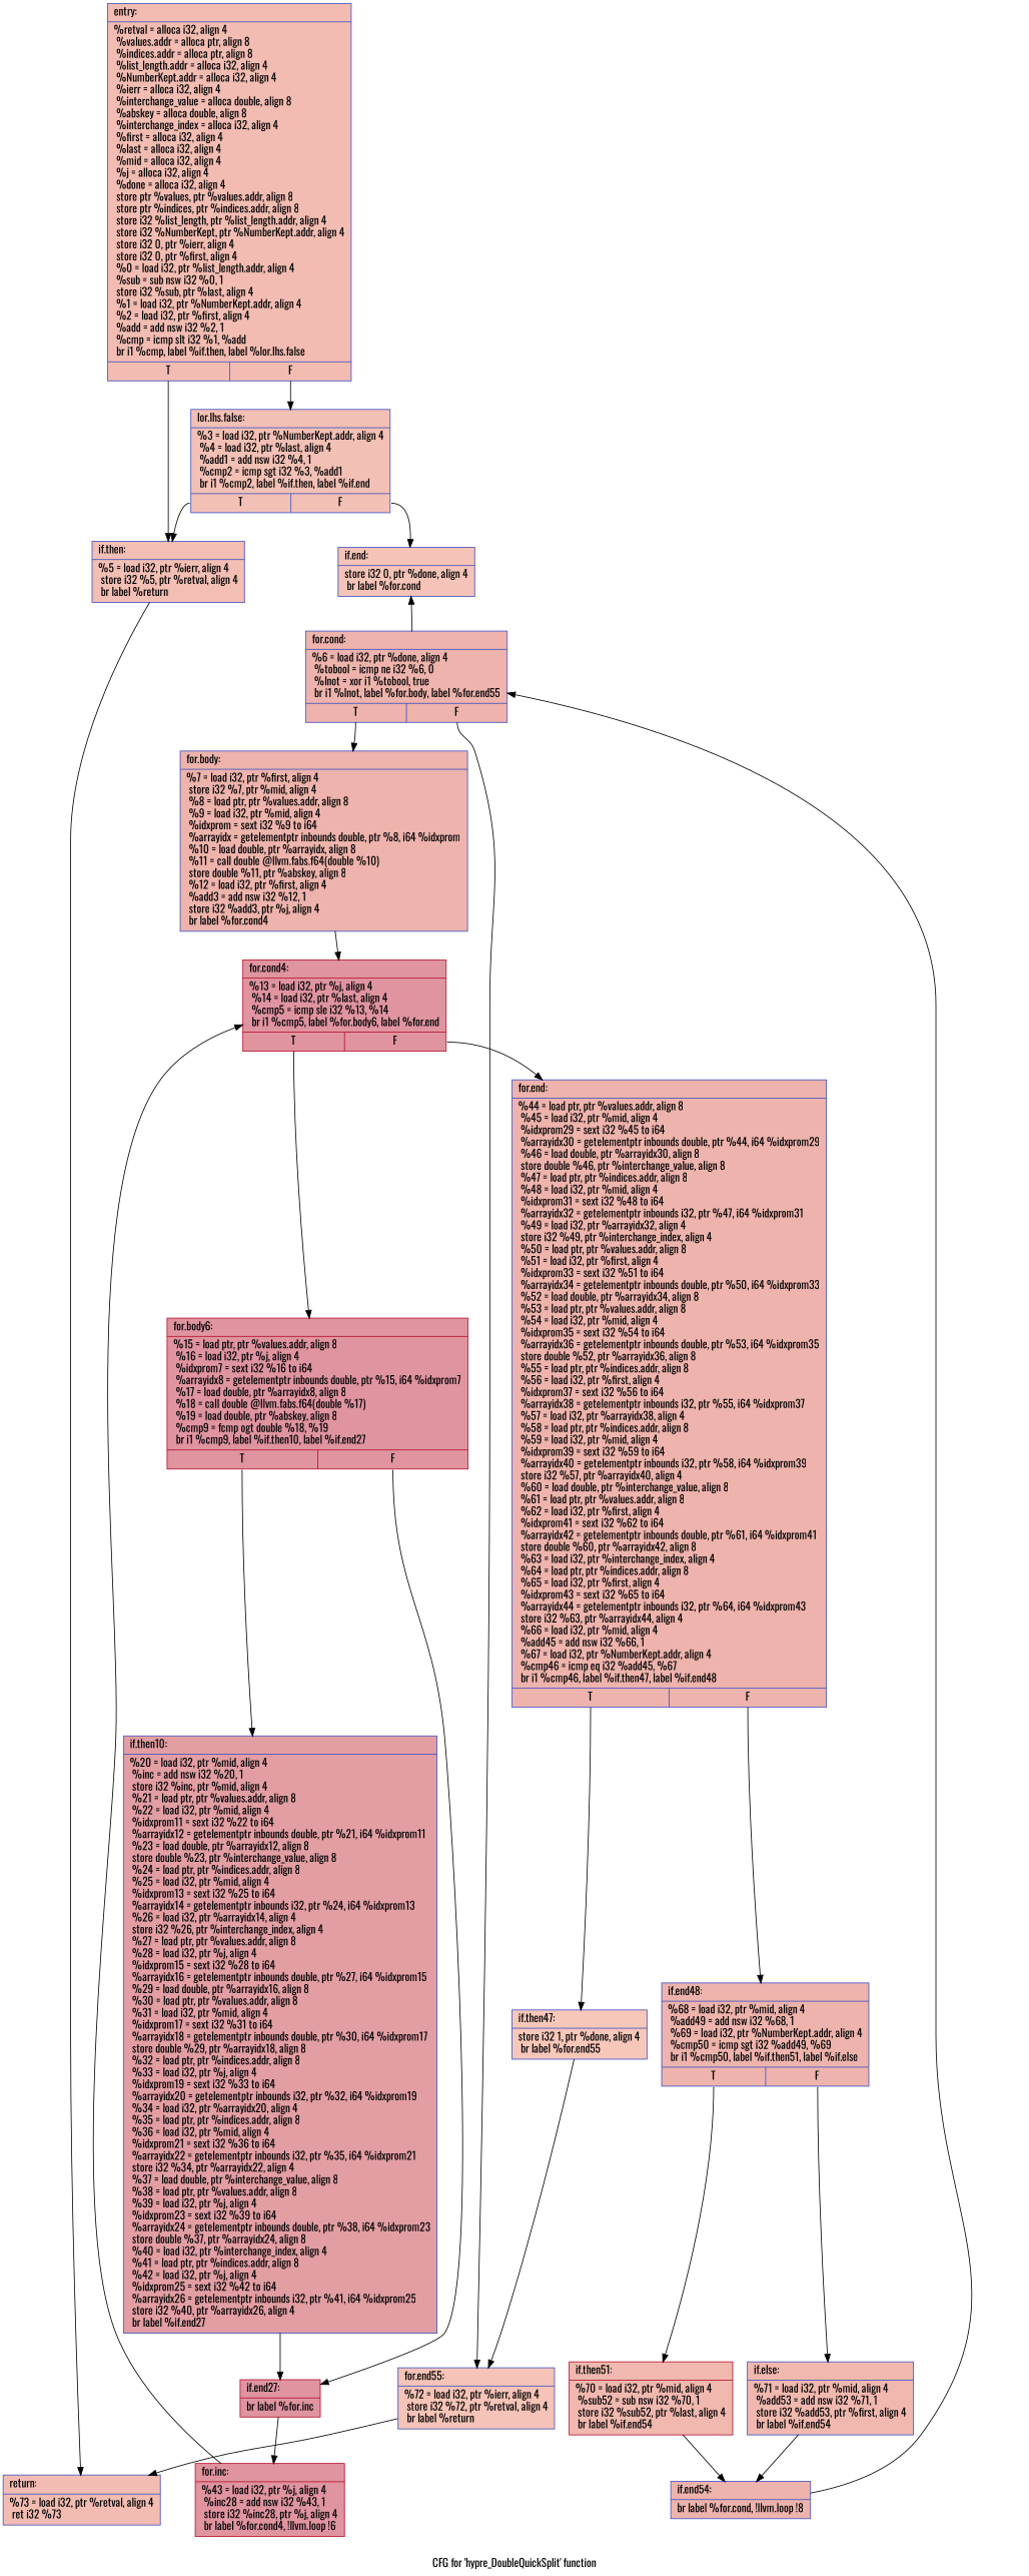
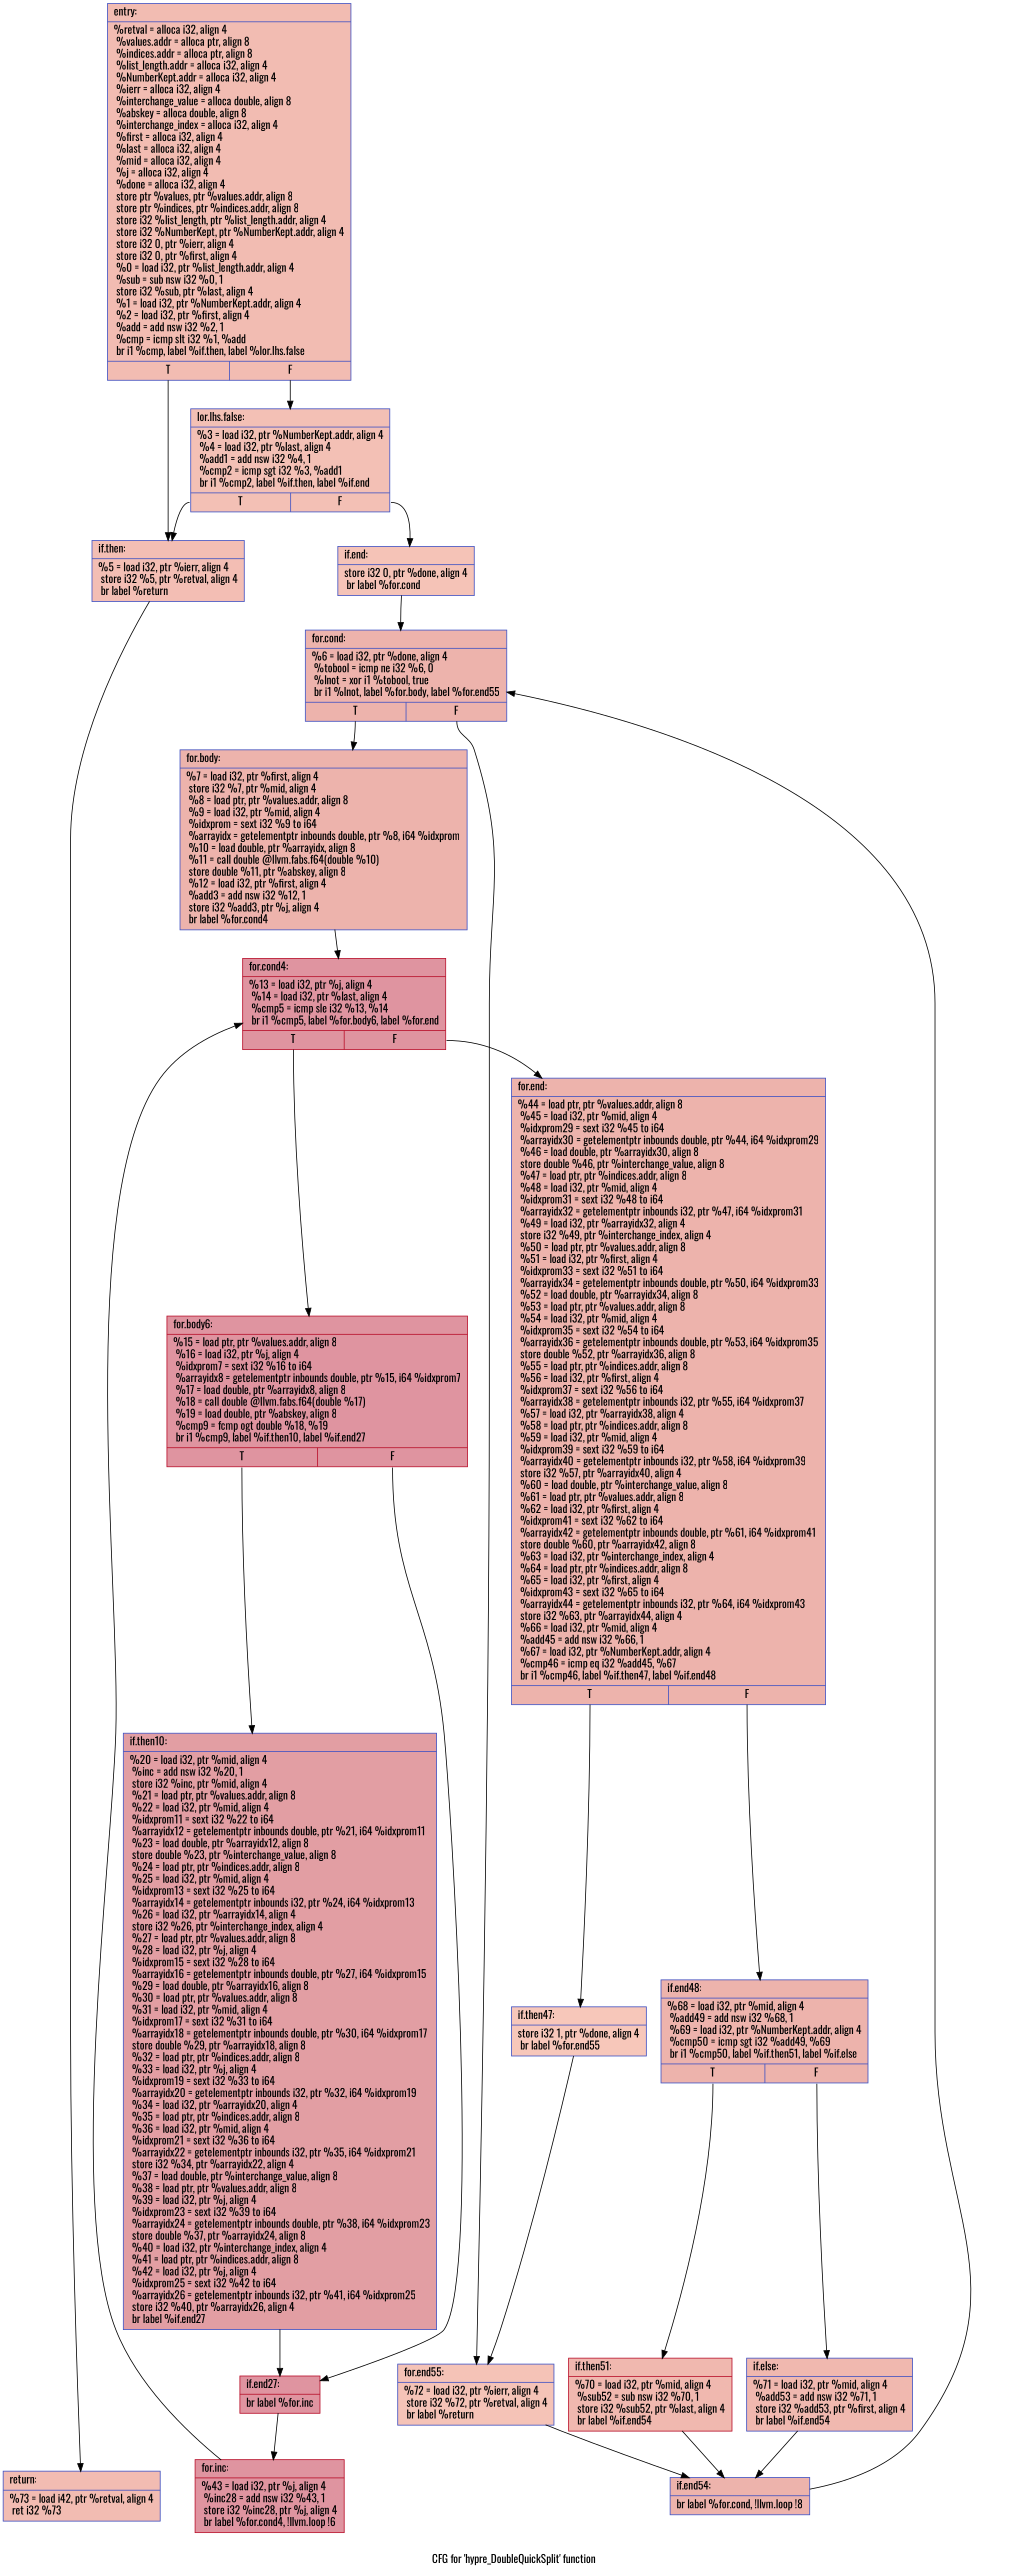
  digraph {
    fontname=Oswald
    label="CFG for 'hypre_DoubleQuickSplit' function"
    node [color="#3d50c3ff" fillcolor="#d6524470" fontname=Oswald shape=record style=filled]
    edge [fontname=Oswald]
    n1 [fillcolor="#e1675170" label="{entry:\l|  %retval = alloca i32, align 4\l  %values.addr = alloca ptr, align 8\l  %indices.addr = alloca ptr, align 8\l  %list_length.addr = alloca i32, align 4\l  %NumberKept.addr = alloca i32, align 4\l  %ierr = alloca i32, align 4\l  %interchange_value = alloca double, align 8\l  %abskey = alloca double, align 8\l  %interchange_index = alloca i32, align 4\l  %first = alloca i32, align 4\l  %last = alloca i32, align 4\l  %mid = alloca i32, align 4\l  %j = alloca i32, align 4\l  %done = alloca i32, align 4\l  store ptr %values, ptr %values.addr, align 8\l  store ptr %indices, ptr %indices.addr, align 8\l  store i32 %list_length, ptr %list_length.addr, align 4\l  store i32 %NumberKept, ptr %NumberKept.addr, align 4\l  store i32 0, ptr %ierr, align 4\l  store i32 0, ptr %first, align 4\l  %0 = load i32, ptr %list_length.addr, align 4\l  %sub = sub nsw i32 %0, 1\l  store i32 %sub, ptr %last, align 4\l  %1 = load i32, ptr %NumberKept.addr, align 4\l  %2 = load i32, ptr %first, align 4\l  %add = add nsw i32 %2, 1\l  %cmp = icmp slt i32 %1, %add\l  br i1 %cmp, label %if.then, label %lor.lhs.false\l|{<s0>T|<s1>F}}"]
    n2 [fillcolor="#e36c5570" label="{if.then:\l|  %5 = load i32, ptr %ierr, align 4\l  store i32 %5, ptr %retval, align 4\l  br label %return\l}"]
    n3 [fillcolor="#e5705870" label="{lor.lhs.false:\l|  %3 = load i32, ptr %NumberKept.addr, align 4\l  %4 = load i32, ptr %last, align 4\l  %add1 = add nsw i32 %4, 1\l  %cmp2 = icmp sgt i32 %3, %add1\l  br i1 %cmp2, label %if.then, label %if.end\l|{<s0>T|<s1>F}}"]
-   n4 [fillcolor="#e1675170" label="{return:\l|  %73 = load i32, ptr %retval, align 4\l  ret i32 %73\l}"]
+   n4 [fillcolor="#e1675170" label="{return:\l|  %73 = load i42, ptr %retval, align 4\l  ret i32 %73\l}"]
    n5 [fillcolor="#e8765c70" label="{if.end:\l|  store i32 0, ptr %done, align 4\l  br label %for.cond\l}"]
    n6 [label="{for.cond:\l|  %6 = load i32, ptr %done, align 4\l  %tobool = icmp ne i32 %6, 0\l  %lnot = xor i1 %tobool, true\l  br i1 %lnot, label %for.body, label %for.end55\l|{<s0>T|<s1>F}}"]
    n7 [label="{for.body:\l|  %7 = load i32, ptr %first, align 4\l  store i32 %7, ptr %mid, align 4\l  %8 = load ptr, ptr %values.addr, align 8\l  %9 = load i32, ptr %mid, align 4\l  %idxprom = sext i32 %9 to i64\l  %arrayidx = getelementptr inbounds double, ptr %8, i64 %idxprom\l  %10 = load double, ptr %arrayidx, align 8\l  %11 = call double @llvm.fabs.f64(double %10)\l  store double %11, ptr %abskey, align 8\l  %12 = load i32, ptr %first, align 4\l  %add3 = add nsw i32 %12, 1\l  store i32 %add3, ptr %j, align 4\l  br label %for.cond4\l}"]
    n8 [fillcolor="#e8765c70" label="{for.end55:\l|  %72 = load i32, ptr %ierr, align 4\l  store i32 %72, ptr %retval, align 4\l  br label %return\l}"]
    n9 [color="#b70d28ff" fillcolor="#b70d2870" label="{for.cond4:\l|  %13 = load i32, ptr %j, align 4\l  %14 = load i32, ptr %last, align 4\l  %cmp5 = icmp sle i32 %13, %14\l  br i1 %cmp5, label %for.body6, label %for.end\l|{<s0>T|<s1>F}}"]
    n10 [color="#b70d28ff" fillcolor="#b70d2870" label="{for.body6:\l|  %15 = load ptr, ptr %values.addr, align 8\l  %16 = load i32, ptr %j, align 4\l  %idxprom7 = sext i32 %16 to i64\l  %arrayidx8 = getelementptr inbounds double, ptr %15, i64 %idxprom7\l  %17 = load double, ptr %arrayidx8, align 8\l  %18 = call double @llvm.fabs.f64(double %17)\l  %19 = load double, ptr %abskey, align 8\l  %cmp9 = fcmp ogt double %18, %19\l  br i1 %cmp9, label %if.then10, label %if.end27\l|{<s0>T|<s1>F}}"]
    n11 [label="{for.end:\l|  %44 = load ptr, ptr %values.addr, align 8\l  %45 = load i32, ptr %mid, align 4\l  %idxprom29 = sext i32 %45 to i64\l  %arrayidx30 = getelementptr inbounds double, ptr %44, i64 %idxprom29\l  %46 = load double, ptr %arrayidx30, align 8\l  store double %46, ptr %interchange_value, align 8\l  %47 = load ptr, ptr %indices.addr, align 8\l  %48 = load i32, ptr %mid, align 4\l  %idxprom31 = sext i32 %48 to i64\l  %arrayidx32 = getelementptr inbounds i32, ptr %47, i64 %idxprom31\l  %49 = load i32, ptr %arrayidx32, align 4\l  store i32 %49, ptr %interchange_index, align 4\l  %50 = load ptr, ptr %values.addr, align 8\l  %51 = load i32, ptr %first, align 4\l  %idxprom33 = sext i32 %51 to i64\l  %arrayidx34 = getelementptr inbounds double, ptr %50, i64 %idxprom33\l  %52 = load double, ptr %arrayidx34, align 8\l  %53 = load ptr, ptr %values.addr, align 8\l  %54 = load i32, ptr %mid, align 4\l  %idxprom35 = sext i32 %54 to i64\l  %arrayidx36 = getelementptr inbounds double, ptr %53, i64 %idxprom35\l  store double %52, ptr %arrayidx36, align 8\l  %55 = load ptr, ptr %indices.addr, align 8\l  %56 = load i32, ptr %first, align 4\l  %idxprom37 = sext i32 %56 to i64\l  %arrayidx38 = getelementptr inbounds i32, ptr %55, i64 %idxprom37\l  %57 = load i32, ptr %arrayidx38, align 4\l  %58 = load ptr, ptr %indices.addr, align 8\l  %59 = load i32, ptr %mid, align 4\l  %idxprom39 = sext i32 %59 to i64\l  %arrayidx40 = getelementptr inbounds i32, ptr %58, i64 %idxprom39\l  store i32 %57, ptr %arrayidx40, align 4\l  %60 = load double, ptr %interchange_value, align 8\l  %61 = load ptr, ptr %values.addr, align 8\l  %62 = load i32, ptr %first, align 4\l  %idxprom41 = sext i32 %62 to i64\l  %arrayidx42 = getelementptr inbounds double, ptr %61, i64 %idxprom41\l  store double %60, ptr %arrayidx42, align 8\l  %63 = load i32, ptr %interchange_index, align 4\l  %64 = load ptr, ptr %indices.addr, align 8\l  %65 = load i32, ptr %first, align 4\l  %idxprom43 = sext i32 %65 to i64\l  %arrayidx44 = getelementptr inbounds i32, ptr %64, i64 %idxprom43\l  store i32 %63, ptr %arrayidx44, align 4\l  %66 = load i32, ptr %mid, align 4\l  %add45 = add nsw i32 %66, 1\l  %67 = load i32, ptr %NumberKept.addr, align 4\l  %cmp46 = icmp eq i32 %add45, %67\l  br i1 %cmp46, label %if.then47, label %if.end48\l|{<s0>T|<s1>F}}"]
    n12 [fillcolor="#be242e70" label="{if.then10:\l|  %20 = load i32, ptr %mid, align 4\l  %inc = add nsw i32 %20, 1\l  store i32 %inc, ptr %mid, align 4\l  %21 = load ptr, ptr %values.addr, align 8\l  %22 = load i32, ptr %mid, align 4\l  %idxprom11 = sext i32 %22 to i64\l  %arrayidx12 = getelementptr inbounds double, ptr %21, i64 %idxprom11\l  %23 = load double, ptr %arrayidx12, align 8\l  store double %23, ptr %interchange_value, align 8\l  %24 = load ptr, ptr %indices.addr, align 8\l  %25 = load i32, ptr %mid, align 4\l  %idxprom13 = sext i32 %25 to i64\l  %arrayidx14 = getelementptr inbounds i32, ptr %24, i64 %idxprom13\l  %26 = load i32, ptr %arrayidx14, align 4\l  store i32 %26, ptr %interchange_index, align 4\l  %27 = load ptr, ptr %values.addr, align 8\l  %28 = load i32, ptr %j, align 4\l  %idxprom15 = sext i32 %28 to i64\l  %arrayidx16 = getelementptr inbounds double, ptr %27, i64 %idxprom15\l  %29 = load double, ptr %arrayidx16, align 8\l  %30 = load ptr, ptr %values.addr, align 8\l  %31 = load i32, ptr %mid, align 4\l  %idxprom17 = sext i32 %31 to i64\l  %arrayidx18 = getelementptr inbounds double, ptr %30, i64 %idxprom17\l  store double %29, ptr %arrayidx18, align 8\l  %32 = load ptr, ptr %indices.addr, align 8\l  %33 = load i32, ptr %j, align 4\l  %idxprom19 = sext i32 %33 to i64\l  %arrayidx20 = getelementptr inbounds i32, ptr %32, i64 %idxprom19\l  %34 = load i32, ptr %arrayidx20, align 4\l  %35 = load ptr, ptr %indices.addr, align 8\l  %36 = load i32, ptr %mid, align 4\l  %idxprom21 = sext i32 %36 to i64\l  %arrayidx22 = getelementptr inbounds i32, ptr %35, i64 %idxprom21\l  store i32 %34, ptr %arrayidx22, align 4\l  %37 = load double, ptr %interchange_value, align 8\l  %38 = load ptr, ptr %values.addr, align 8\l  %39 = load i32, ptr %j, align 4\l  %idxprom23 = sext i32 %39 to i64\l  %arrayidx24 = getelementptr inbounds double, ptr %38, i64 %idxprom23\l  store double %37, ptr %arrayidx24, align 8\l  %40 = load i32, ptr %interchange_index, align 4\l  %41 = load ptr, ptr %indices.addr, align 8\l  %42 = load i32, ptr %j, align 4\l  %idxprom25 = sext i32 %42 to i64\l  %arrayidx26 = getelementptr inbounds i32, ptr %41, i64 %idxprom25\l  store i32 %40, ptr %arrayidx26, align 4\l  br label %if.end27\l}"]
    n13 [color="#b70d28ff" fillcolor="#b70d2870" label="{if.end27:\l|  br label %for.inc\l}"]
    n14 [fillcolor="#ec7f6370" label="{if.then47:\l|  store i32 1, ptr %done, align 4\l  br label %for.end55\l}"]
    n15 [label="{if.end48:\l|  %68 = load i32, ptr %mid, align 4\l  %add49 = add nsw i32 %68, 1\l  %69 = load i32, ptr %NumberKept.addr, align 4\l  %cmp50 = icmp sgt i32 %add49, %69\l  br i1 %cmp50, label %if.then51, label %if.else\l|{<s0>T|<s1>F}}"]
    n16 [color="#b70d28ff" fillcolor="#b70d2870" label="{for.inc:\l|  %43 = load i32, ptr %j, align 4\l  %inc28 = add nsw i32 %43, 1\l  store i32 %inc28, ptr %j, align 4\l  br label %for.cond4, !llvm.loop !6\l}"]
    n17 [color="#b70d28ff" fillcolor="#dc5d4a70" label="{if.then51:\l|  %70 = load i32, ptr %mid, align 4\l  %sub52 = sub nsw i32 %70, 1\l  store i32 %sub52, ptr %last, align 4\l  br label %if.end54\l}"]
    n18 [fillcolor="#dc5d4a70" label="{if.else:\l|  %71 = load i32, ptr %mid, align 4\l  %add53 = add nsw i32 %71, 1\l  store i32 %add53, ptr %first, align 4\l  br label %if.end54\l}"]
    n19 [label="{if.end54:\l|  br label %for.cond, !llvm.loop !8\l}"]
    n1 -> n2 [tailport=s0]
    n1 -> n3 [tailport=s1]
    n2 -> n4
    n3 -> n2 [tailport=s0]
    n3 -> n5 [tailport=s1]
-   n6 -> n5
+   n5 -> n6
    n6 -> n7 [tailport=s0]
    n6 -> n8 [tailport=s1]
    n7 -> n9
-   n8 -> n4
+   n8 -> n19
    n9 -> n10 [tailport=s0]
    n9 -> n11 [tailport=s1]
    n10 -> n12 [tailport=s0]
    n10 -> n13 [tailport=s1]
    n11 -> n14 [tailport=s0]
    n11 -> n15 [tailport=s1]
    n12 -> n13
    n13 -> n16
    n14 -> n8
    n15 -> n17 [tailport=s0]
    n15 -> n18 [tailport=s1]
    n16 -> n9
    n17 -> n19
    n18 -> n19
    n19 -> n6
  }
